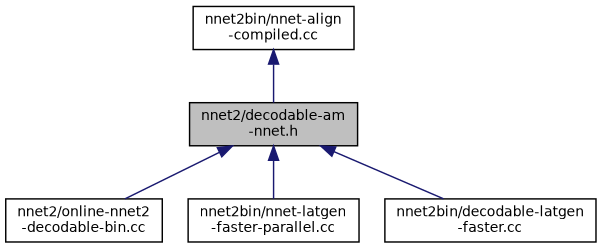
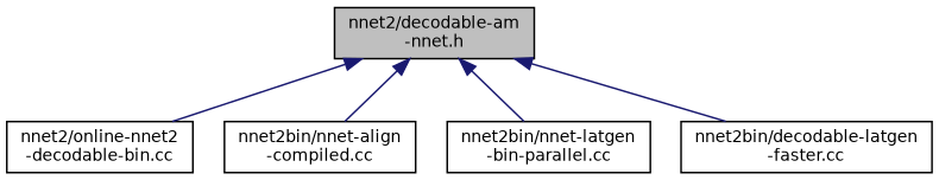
  digraph {
    node [color=black fillcolor=white fontname=Helvetica fontsize=10 shape=record style=filled]
    edge [color=midnightblue dir=back fontname=Helvetica fontsize=10 labelfontname=Helvetica labelfontsize=10 style=solid]
    n1 [fillcolor=grey75 fontcolor=black height=0.2 label="nnet2/decodable-am\l-nnet.h" width=0.4]
    n2 [height=0.2 label="nnet2/online-nnet2\l-decodable-bin.cc" width=0.4]
    n3 [height=0.2 label="nnet2bin/nnet-align\l-compiled.cc" width=0.4]
-   n4 [height=0.2 label="nnet2bin/nnet-latgen\l-faster-parallel.cc" width=0.4]
+   n4 [height=0.2 label="nnet2bin/nnet-latgen\l-bin-parallel.cc" width=0.4]
    n5 [height=0.2 label="nnet2bin/decodable-latgen\l-faster.cc" width=0.4]
    n1 -> n2
-   n3 -> n1
+   n1 -> n3
    n1 -> n4
    n1 -> n5
  }
